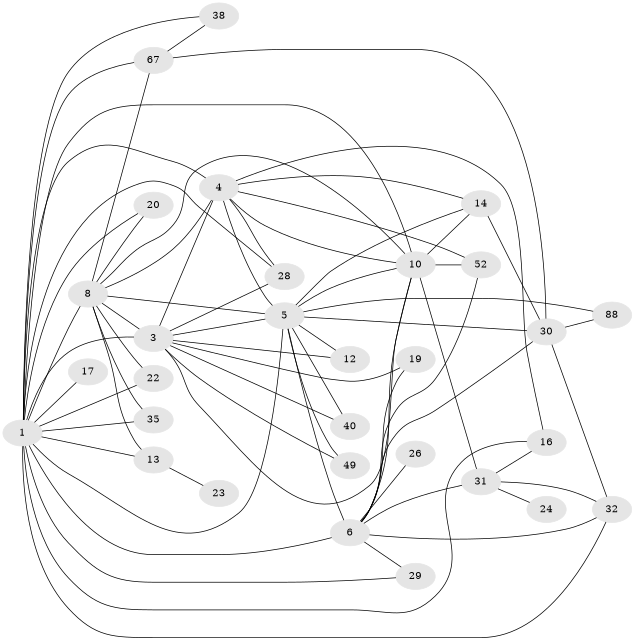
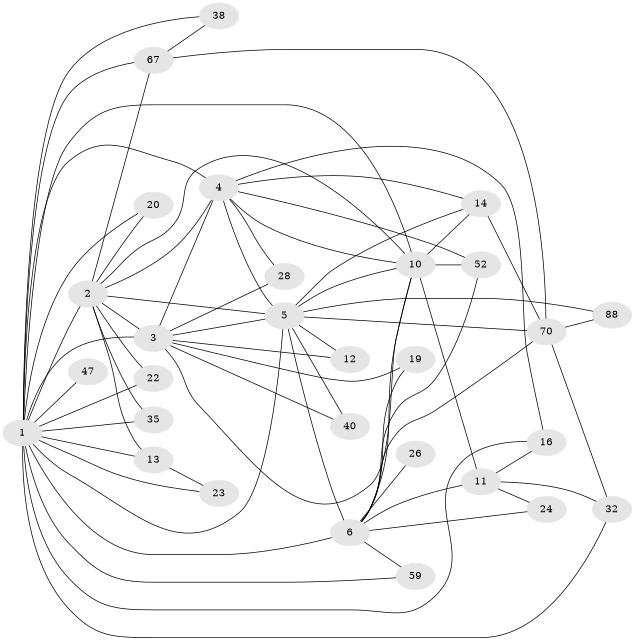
  graph {
    rankdir=LR
    node [color=gray90 style=filled]
    1 [super="+9"]
-   2 [super="+37" label=8]
+   2 [super="+37"]
    3 [super="+50"]
    4 [super="+34"]
    5 [super="+8"]
    6 [super="+7"]
    10 [super="+45"]
    13 [super="+44"]
    16 [super="+25"]
-   17
+   17 [label=47]
    20
    n12 [label=22]
    23 [super="+39"]
    n14 [label=67 super="+33"]
-   29 [super="+42"]
+   29 [super="+42" label=59]
    n16 [label=35]
    32
    38
    12
    19
    28
    40
-   49
    14 [super="+35"]
    52
-   30 [super="+51"]
+   30 [super="+51" label=70]
    n27 [label=88]
    26
-   11 [super="+36" label=31]
+   11 [super="+36"]
    24
    1 -- 2 [weight=2]
    1 -- 3 [weight=2]
    1 -- 4 [weight=2]
    1 -- 5 [weight=4]
    1 -- 6 [weight=4]
    1 -- 10 [weight=2]
    1 -- 13
    1 -- 16
    1 -- 17
    1 -- 20
    1 -- n12
-   1 -- 28
+   1 -- 23
    1 -- n14
    1 -- 29 [weight=2]
    1 -- n16
    1 -- 32
    1 -- 38
    2 -- 3
    2 -- 4
    2 -- 5 [weight=2]
    2 -- 10 [weight=2]
    2 -- 13
    2 -- 20
    2 -- n12
    2 -- n14
    2 -- n16
    3 -- 4
    3 -- 5 [weight=2]
    3 -- 10
    3 -- 12
    3 -- 19
    3 -- 28
    3 -- 40
-   3 -- 49
    4 -- 5 [weight=2]
    4 -- 10
    4 -- 16
    4 -- 28
    4 -- 14 [weight=2]
    4 -- 52
    5 -- 6 [weight=4]
    5 -- 10 [weight=2]
    5 -- 12
    5 -- 40
-   5 -- 49
    5 -- 14
    5 -- 30
    5 -- n27
    6 -- 10 [weight=2]
    6 -- 29
    6 -- 19
    6 -- 52
    6 -- 30
    6 -- 26
    6 -- 11
-   6 -- 32
+   6 -- 24
    10 -- 14
    10 -- 52
    10 -- 11
    13 -- 23
    n14 -- 38
    n14 -- 30
    14 -- 30
    30 -- 32
    30 -- n27
    11 -- 16
    11 -- 32
    11 -- 24
  }
